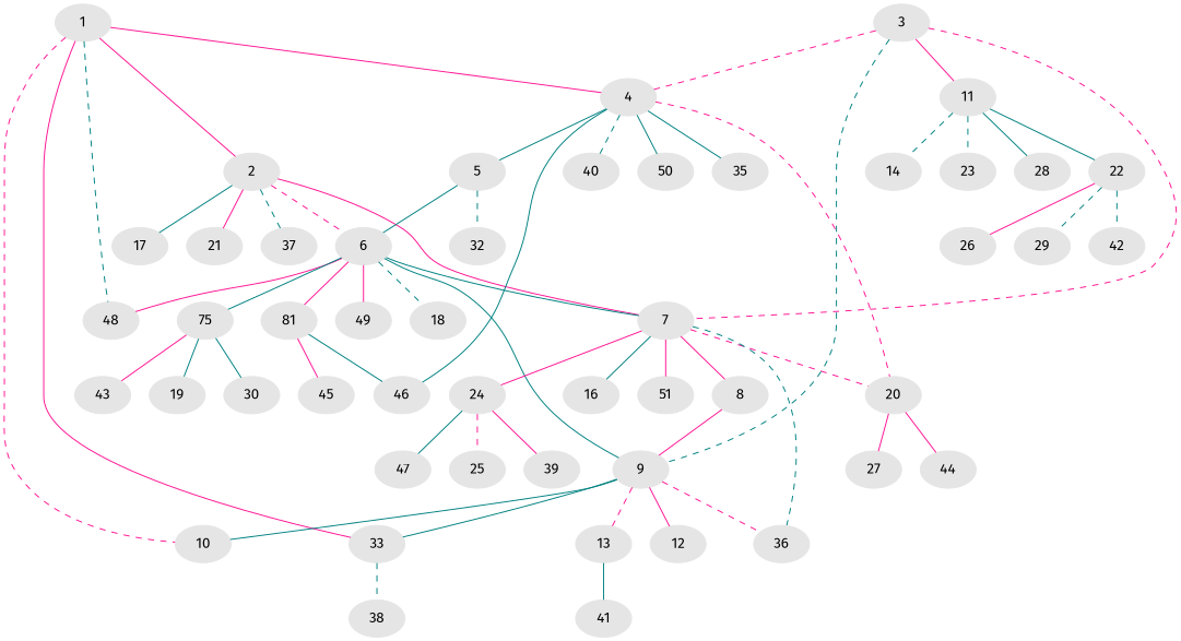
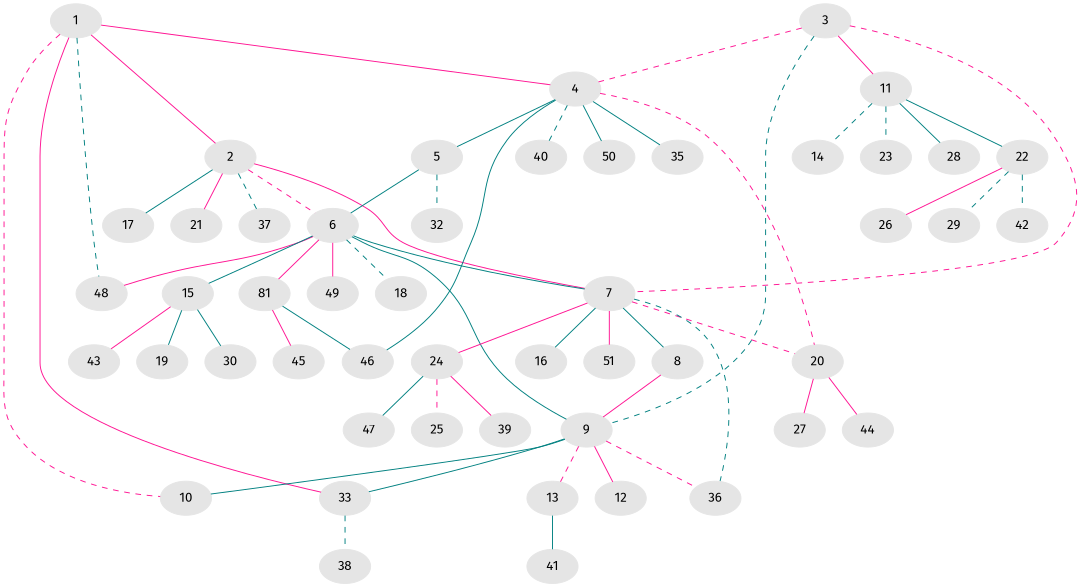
  graph {
    fontname="Fira Sans"
    node [color=gray90 fontname="Fira Sans" style=filled]
    edge [color=teal fontname="Fira Sans" style=solid]
    1
    2
    4
    10
    33
    48
    6
    7
    17
    21
    37
    5
    20
    35
    40
    46
    50
    38
    9
-   15 [label=75]
+   15
    18
    n22 [label=81]
    49
    8
    16
    24
    36
    51
    3
    11
    12
    13
    14
    22
    23
    28
    32
    27
    44
    19
    30
    43
    45
    25
    39
    47
    41
    26
    29
    42
    1 -- 2 [color=deeppink]
    1 -- 4 [color=deeppink]
    1 -- 10 [color=deeppink style=dashed]
    1 -- 33 [color=deeppink]
    1 -- 48 [style=dashed]
    2 -- 6 [color=deeppink style=dashed]
    2 -- 7 [color=deeppink]
    2 -- 17
    2 -- 21 [color=deeppink]
    2 -- 37 [style=dashed]
    4 -- 5
    4 -- 20 [color=deeppink style=dashed]
    4 -- 35
    4 -- 40 [style=dashed]
    4 -- 46
    4 -- 50
    33 -- 38 [style=dashed]
    6 -- 48 [color=deeppink]
    6 -- 7
    6 -- 9
    6 -- 15
    6 -- 18 [style=dashed]
    6 -- n22 [color=deeppink]
    6 -- 49 [color=deeppink]
    7 -- 20 [color=deeppink style=dashed]
-   7 -- 8 [color=deeppink]
+   7 -- 8
    7 -- 16
    7 -- 24 [color=deeppink]
    7 -- 36 [style=dashed]
    7 -- 51 [color=deeppink]
    5 -- 6
    5 -- 32 [style=dashed]
    20 -- 27 [color=deeppink]
    20 -- 44 [color=deeppink]
    9 -- 10
    9 -- 33
    9 -- 36 [color=deeppink style=dashed]
    9 -- 12 [color=deeppink]
    9 -- 13 [color=deeppink style=dashed]
    15 -- 19
    15 -- 30
    15 -- 43 [color=deeppink]
    n22 -- 46
    n22 -- 45 [color=deeppink]
    8 -- 9 [color=deeppink]
    24 -- 25 [color=deeppink style=dashed]
    24 -- 39 [color=deeppink]
    24 -- 47
    3 -- 4 [color=deeppink style=dashed]
    3 -- 7 [color=deeppink style=dashed]
    3 -- 9 [style=dashed]
    3 -- 11 [color=deeppink]
    11 -- 14 [style=dashed]
    11 -- 22
    11 -- 23 [style=dashed]
    11 -- 28
    13 -- 41
    22 -- 26 [color=deeppink]
    22 -- 29 [style=dashed]
    22 -- 42 [style=dashed]
  }
